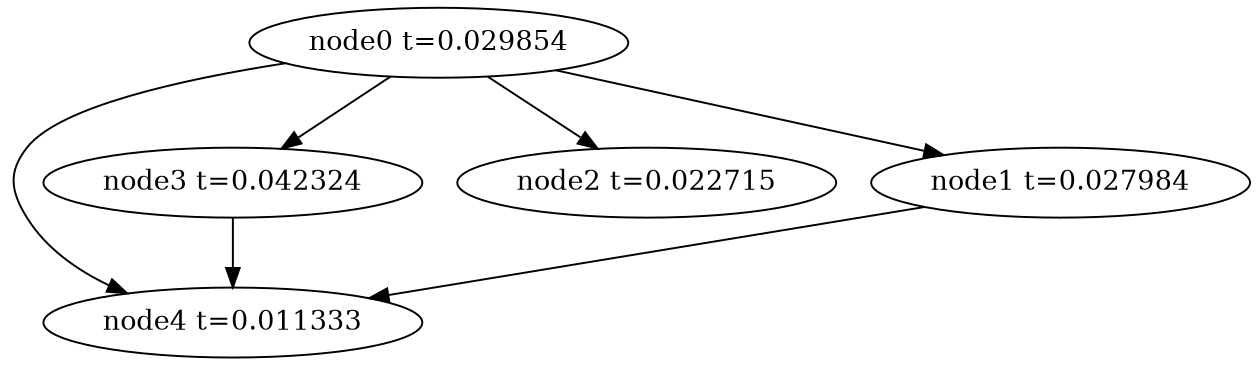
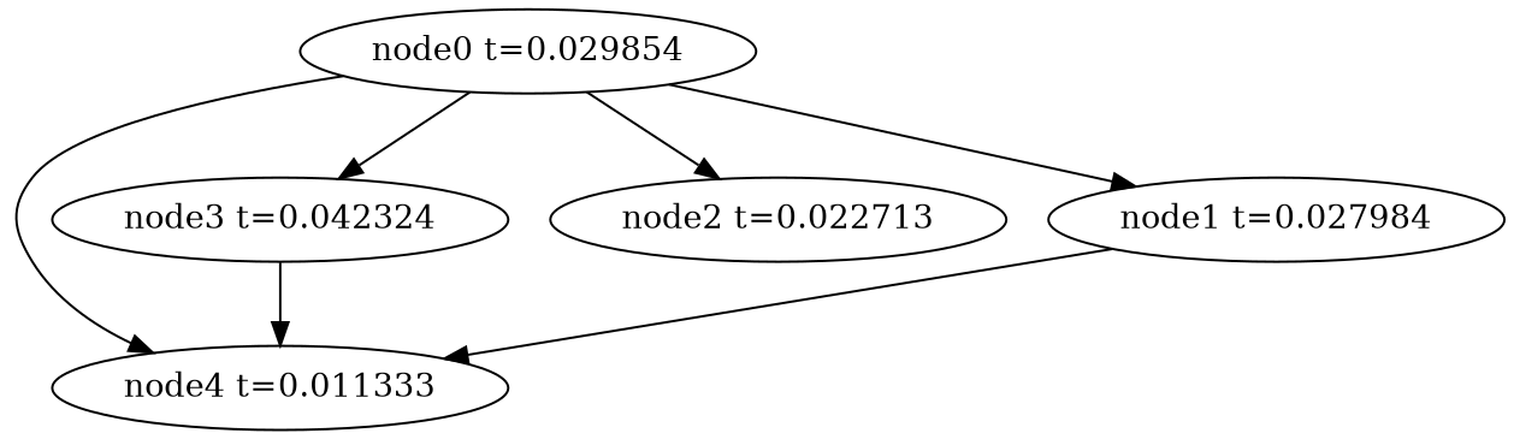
  digraph {
    n1 [label="node4 t=0.011333"]
    n2 [label="node3 t=0.042324"]
-   n3 [label="node2 t=0.022715"]
+   n3 [label="node2 t=0.022713"]
    n4 [label="node1 t=0.027984"]
    n5 [label="node0 t=0.029854"]
    n2 -> n1
    n4 -> n1
    n5 -> n1
    n5 -> n2
    n5 -> n3
    n5 -> n4
  }
